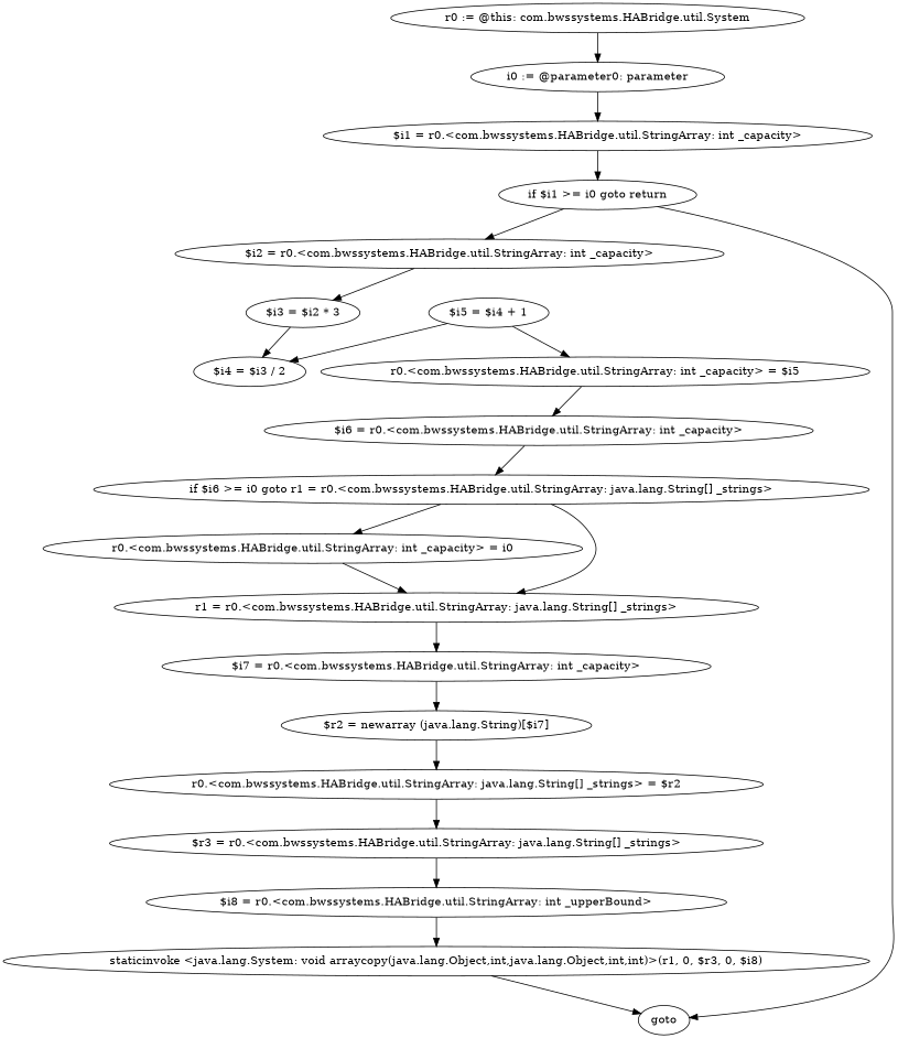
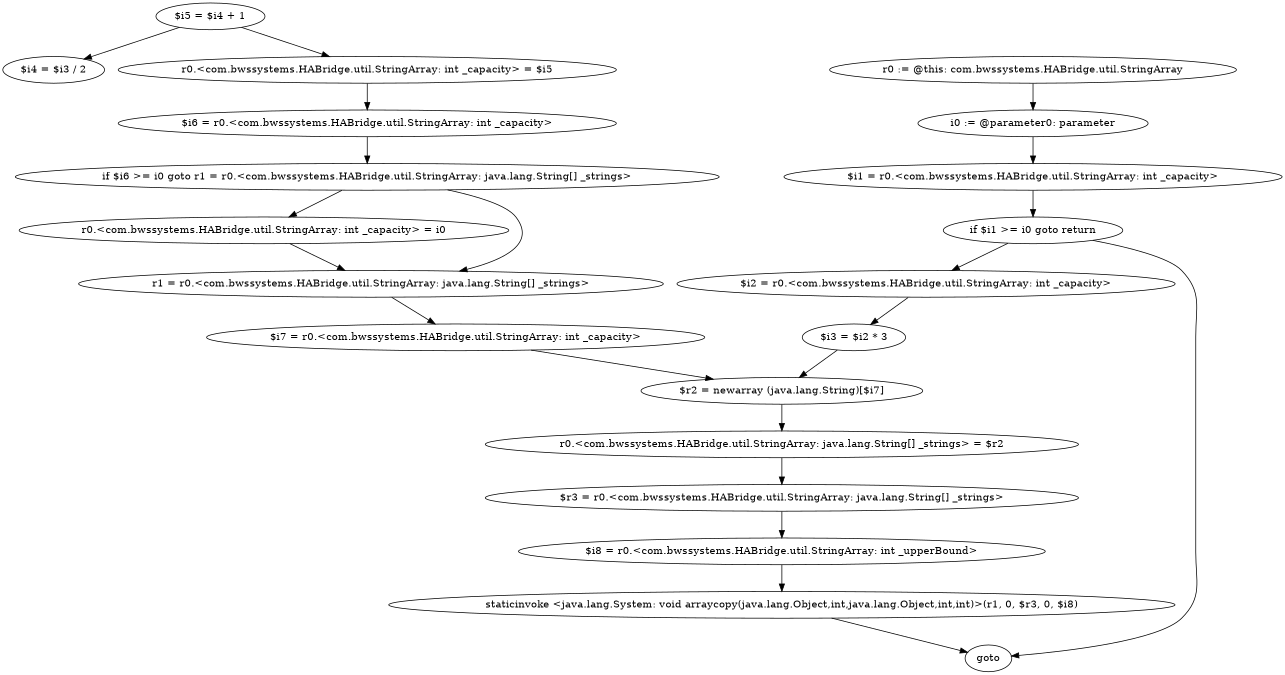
  digraph {
    n1 [label="i0 := @parameter0: parameter"]
-   "r0 := @this: com.bwssystems.HABridge.util.StringArray" [label="r0 := @this: com.bwssystems.HABridge.util.System"]
+   "r0 := @this: com.bwssystems.HABridge.util.StringArray"
    "$i1 = r0.<com.bwssystems.HABridge.util.StringArray: int _capacity>"
    "if $i1 >= i0 goto return"
    "$i2 = r0.<com.bwssystems.HABridge.util.StringArray: int _capacity>"
    n6 [label=goto]
    "$i3 = $i2 * 3"
    "$i4 = $i3 / 2"
    "$i5 = $i4 + 1"
    "r0.<com.bwssystems.HABridge.util.StringArray: int _capacity> = $i5"
    "$i6 = r0.<com.bwssystems.HABridge.util.StringArray: int _capacity>"
    "if $i6 >= i0 goto r1 = r0.<com.bwssystems.HABridge.util.StringArray: java.lang.String[] _strings>"
    "r0.<com.bwssystems.HABridge.util.StringArray: int _capacity> = i0"
    "r1 = r0.<com.bwssystems.HABridge.util.StringArray: java.lang.String[] _strings>"
    "$i7 = r0.<com.bwssystems.HABridge.util.StringArray: int _capacity>"
    "$r2 = newarray (java.lang.String)[$i7]"
    "r0.<com.bwssystems.HABridge.util.StringArray: java.lang.String[] _strings> = $r2"
    "$r3 = r0.<com.bwssystems.HABridge.util.StringArray: java.lang.String[] _strings>"
    "$i8 = r0.<com.bwssystems.HABridge.util.StringArray: int _upperBound>"
    "staticinvoke <java.lang.System: void arraycopy(java.lang.Object,int,java.lang.Object,int,int)>(r1, 0, $r3, 0, $i8)"
    n1 -> "$i1 = r0.<com.bwssystems.HABridge.util.StringArray: int _capacity>"
    "r0 := @this: com.bwssystems.HABridge.util.StringArray" -> n1
    "$i1 = r0.<com.bwssystems.HABridge.util.StringArray: int _capacity>" -> "if $i1 >= i0 goto return"
    "if $i1 >= i0 goto return" -> "$i2 = r0.<com.bwssystems.HABridge.util.StringArray: int _capacity>"
    "if $i1 >= i0 goto return" -> n6
    "$i2 = r0.<com.bwssystems.HABridge.util.StringArray: int _capacity>" -> "$i3 = $i2 * 3"
-   "$i3 = $i2 * 3" -> "$i4 = $i3 / 2"
+   "$i3 = $i2 * 3" -> "$r2 = newarray (java.lang.String)[$i7]"
    "$i5 = $i4 + 1" -> "$i4 = $i3 / 2"
    "$i5 = $i4 + 1" -> "r0.<com.bwssystems.HABridge.util.StringArray: int _capacity> = $i5"
    "r0.<com.bwssystems.HABridge.util.StringArray: int _capacity> = $i5" -> "$i6 = r0.<com.bwssystems.HABridge.util.StringArray: int _capacity>"
    "$i6 = r0.<com.bwssystems.HABridge.util.StringArray: int _capacity>" -> "if $i6 >= i0 goto r1 = r0.<com.bwssystems.HABridge.util.StringArray: java.lang.String[] _strings>"
    "if $i6 >= i0 goto r1 = r0.<com.bwssystems.HABridge.util.StringArray: java.lang.String[] _strings>" -> "r0.<com.bwssystems.HABridge.util.StringArray: int _capacity> = i0"
    "if $i6 >= i0 goto r1 = r0.<com.bwssystems.HABridge.util.StringArray: java.lang.String[] _strings>" -> "r1 = r0.<com.bwssystems.HABridge.util.StringArray: java.lang.String[] _strings>"
    "r0.<com.bwssystems.HABridge.util.StringArray: int _capacity> = i0" -> "r1 = r0.<com.bwssystems.HABridge.util.StringArray: java.lang.String[] _strings>"
    "r1 = r0.<com.bwssystems.HABridge.util.StringArray: java.lang.String[] _strings>" -> "$i7 = r0.<com.bwssystems.HABridge.util.StringArray: int _capacity>"
    "$i7 = r0.<com.bwssystems.HABridge.util.StringArray: int _capacity>" -> "$r2 = newarray (java.lang.String)[$i7]"
    "$r2 = newarray (java.lang.String)[$i7]" -> "r0.<com.bwssystems.HABridge.util.StringArray: java.lang.String[] _strings> = $r2"
    "r0.<com.bwssystems.HABridge.util.StringArray: java.lang.String[] _strings> = $r2" -> "$r3 = r0.<com.bwssystems.HABridge.util.StringArray: java.lang.String[] _strings>"
    "$r3 = r0.<com.bwssystems.HABridge.util.StringArray: java.lang.String[] _strings>" -> "$i8 = r0.<com.bwssystems.HABridge.util.StringArray: int _upperBound>"
    "$i8 = r0.<com.bwssystems.HABridge.util.StringArray: int _upperBound>" -> "staticinvoke <java.lang.System: void arraycopy(java.lang.Object,int,java.lang.Object,int,int)>(r1, 0, $r3, 0, $i8)"
    "staticinvoke <java.lang.System: void arraycopy(java.lang.Object,int,java.lang.Object,int,int)>(r1, 0, $r3, 0, $i8)" -> n6
  }
